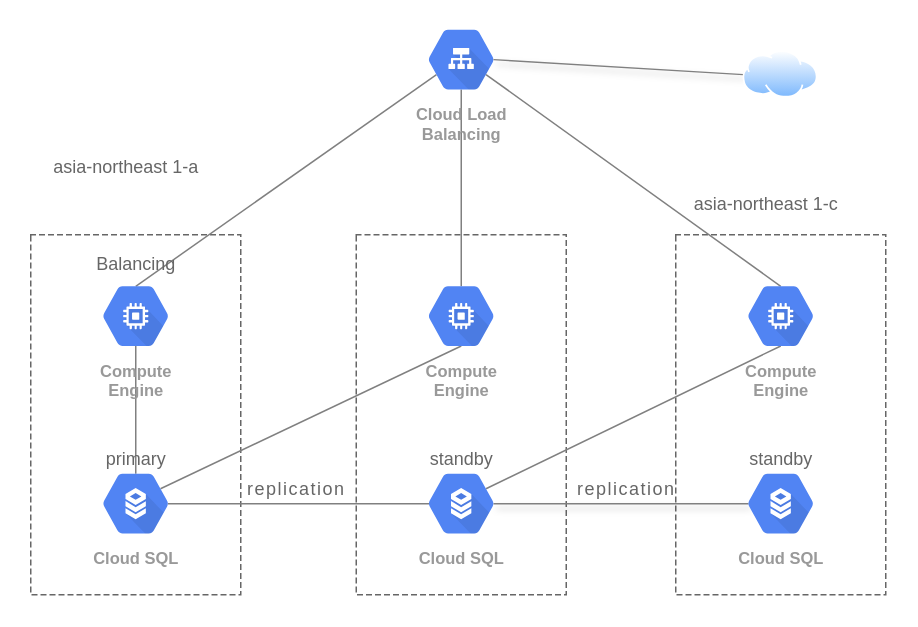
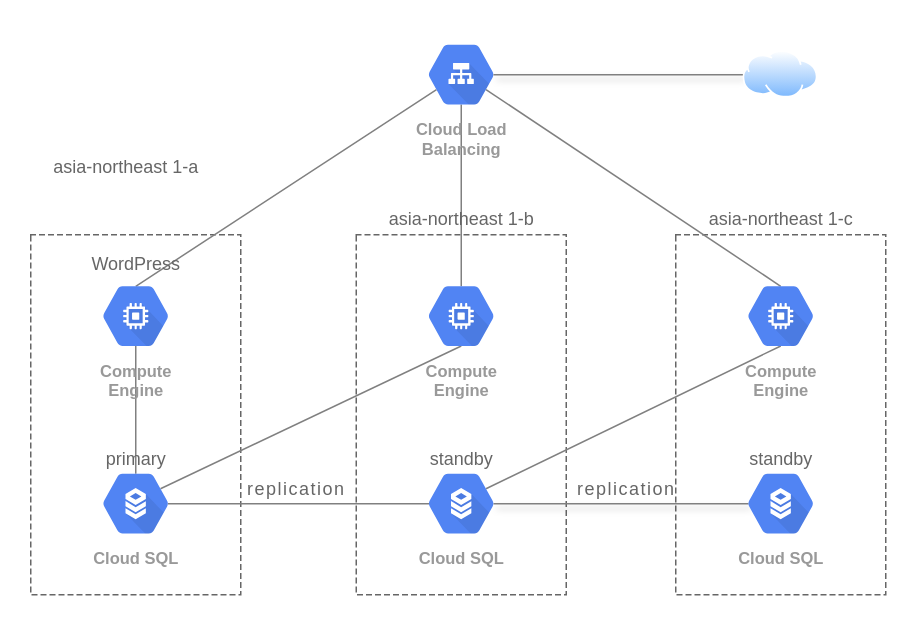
  <mxCell id="0" />
  <mxCell id="1" parent="0" />
  <mxCell id="2" value="" style="shape=table;startSize=0;container=1;collapsible=0;childLayout=tableLayout;dashed=1;strokeColor=#666666;" vertex="1" parent="1"><mxGeometry x="237" y="156" width="140" height="240" as="geometry" /></mxCell>
  <mxCell id="3" value="" style="shape=tableRow;horizontal=0;startSize=0;swimlaneHead=0;swimlaneBody=0;top=0;left=0;bottom=0;right=0;collapsible=0;dropTarget=0;fillColor=none;points=[[0,0.5],[1,0.5]];portConstraint=eastwest;" vertex="1" parent="2"><mxGeometry width="140" height="240" as="geometry" /></mxCell>
  <mxCell id="4" value="" style="shape=partialRectangle;html=1;whiteSpace=wrap;connectable=0;overflow=hidden;fillColor=none;top=0;left=0;bottom=0;right=0;pointerEvents=1;" vertex="1" parent="3"><mxGeometry width="140" height="240" as="geometry"><mxRectangle width="140" height="240" as="alternateBounds" /></mxGeometry></mxCell>
  <mxCell id="5" value="" style="shape=table;startSize=0;container=1;collapsible=0;childLayout=tableLayout;dashed=1;strokeColor=#666666;" vertex="1" parent="1"><mxGeometry x="450" y="156" width="140" height="240" as="geometry" /></mxCell>
  <mxCell id="6" value="" style="shape=tableRow;horizontal=0;startSize=0;swimlaneHead=0;swimlaneBody=0;top=0;left=0;bottom=0;right=0;collapsible=0;dropTarget=0;fillColor=none;points=[[0,0.5],[1,0.5]];portConstraint=eastwest;" vertex="1" parent="5"><mxGeometry width="140" height="240" as="geometry" /></mxCell>
  <mxCell id="7" value="" style="shape=partialRectangle;html=1;whiteSpace=wrap;connectable=0;overflow=hidden;fillColor=none;top=0;left=0;bottom=0;right=0;pointerEvents=1;" vertex="1" parent="6"><mxGeometry width="140" height="240" as="geometry"><mxRectangle width="140" height="240" as="alternateBounds" /></mxGeometry></mxCell>
  <mxCell id="8" value="" style="shape=table;startSize=0;container=1;collapsible=0;childLayout=tableLayout;dashed=1;strokeColor=#666666;sketch=0;rounded=0;shadow=0;" vertex="1" parent="1"><mxGeometry x="20" y="156" width="140" height="240" as="geometry" /></mxCell>
  <mxCell id="9" value="" style="shape=tableRow;horizontal=0;startSize=0;swimlaneHead=0;swimlaneBody=0;top=0;left=0;bottom=0;right=0;collapsible=0;dropTarget=0;fillColor=none;points=[[0,0.5],[1,0.5]];portConstraint=eastwest;" vertex="1" parent="8"><mxGeometry width="140" height="240" as="geometry" /></mxCell>
  <mxCell id="10" value="" style="shape=partialRectangle;html=1;whiteSpace=wrap;connectable=0;overflow=hidden;fillColor=none;top=0;left=0;bottom=0;right=0;pointerEvents=1;" vertex="1" parent="9"><mxGeometry width="140" height="240" as="geometry"><mxRectangle width="140" height="240" as="alternateBounds" /></mxGeometry></mxCell>
  <mxCell id="11" style="edgeStyle=none;rounded=0;orthogonalLoop=1;jettySize=auto;html=1;exitX=0.25;exitY=0.67;exitDx=0;exitDy=0;exitPerimeter=0;entryX=0.5;entryY=0.16;entryDx=0;entryDy=0;entryPerimeter=0;endArrow=none;endFill=0;strokeWidth=1;strokeColor=#808080;" edge="1" parent="1" source="14" target="16"><mxGeometry relative="1" as="geometry" /></mxCell>
  <mxCell id="12" style="edgeStyle=none;rounded=0;orthogonalLoop=1;jettySize=auto;html=1;exitX=0.5;exitY=0.84;exitDx=0;exitDy=0;exitPerimeter=0;entryX=0.5;entryY=0.16;entryDx=0;entryDy=0;entryPerimeter=0;endArrow=none;endFill=0;strokeColor=#808080;strokeWidth=1;" edge="1" parent="1" source="14" target="23"><mxGeometry relative="1" as="geometry" /></mxCell>
  <mxCell id="13" style="edgeStyle=none;rounded=0;orthogonalLoop=1;jettySize=auto;html=1;exitX=0.75;exitY=0.67;exitDx=0;exitDy=0;exitPerimeter=0;entryX=0.5;entryY=0.16;entryDx=0;entryDy=0;entryPerimeter=0;endArrow=none;endFill=0;strokeColor=#808080;strokeWidth=1;" edge="1" parent="1" source="14" target="25"><mxGeometry relative="1" as="geometry" /></mxCell>
- <mxCell id="14" value="Cloud Load&#10;Balancing" style="sketch=0;html=1;fillColor=#5184F3;strokeColor=none;verticalAlign=top;labelPosition=center;verticalLabelPosition=bottom;align=center;spacingTop=-6;fontSize=11;fontStyle=1;fontColor=#999999;shape=mxgraph.gcp2.hexIcon;prIcon=cloud_load_balancing" vertex="1" parent="1"><mxGeometry x="274" y="10" width="66" height="58.5" as="geometry" /></mxCell>
+ <mxCell id="14" value="Cloud Load&#10;Balancing" style="sketch=0;html=1;fillColor=#5184F3;strokeColor=none;verticalAlign=top;labelPosition=center;verticalLabelPosition=bottom;align=center;spacingTop=-6;fontSize=11;fontStyle=1;fontColor=#999999;shape=mxgraph.gcp2.hexIcon;prIcon=cloud_load_balancing" vertex="1" parent="1"><mxGeometry x="274" y="20" width="66" height="58.5" as="geometry" /></mxCell>
  <mxCell id="15" style="edgeStyle=none;rounded=0;orthogonalLoop=1;jettySize=auto;html=1;exitX=0.5;exitY=0.84;exitDx=0;exitDy=0;exitPerimeter=0;entryX=0.5;entryY=0.16;entryDx=0;entryDy=0;entryPerimeter=0;endArrow=none;endFill=0;strokeColor=#808080;strokeWidth=1;" edge="1" parent="1" source="16" target="19"><mxGeometry relative="1" as="geometry" /></mxCell>
  <mxCell id="16" value="Compute&#10;Engine" style="sketch=0;html=1;fillColor=#5184F3;strokeColor=none;verticalAlign=top;labelPosition=center;verticalLabelPosition=bottom;align=center;spacingTop=-6;fontSize=11;fontStyle=1;fontColor=#999999;shape=mxgraph.gcp2.hexIcon;prIcon=compute_engine" vertex="1" parent="1"><mxGeometry x="57" y="181" width="66" height="58.5" as="geometry" /></mxCell>
  <mxCell id="17" style="edgeStyle=none;rounded=0;orthogonalLoop=1;jettySize=auto;html=1;exitX=0.75;exitY=0.33;exitDx=0;exitDy=0;exitPerimeter=0;entryX=0.5;entryY=0.84;entryDx=0;entryDy=0;entryPerimeter=0;endArrow=none;endFill=0;strokeColor=#808080;strokeWidth=1;" edge="1" parent="1" source="19" target="23"><mxGeometry relative="1" as="geometry" /></mxCell>
  <mxCell id="18" style="edgeStyle=none;rounded=0;orthogonalLoop=1;jettySize=auto;html=1;exitX=0.825;exitY=0.5;exitDx=0;exitDy=0;exitPerimeter=0;entryX=0.175;entryY=0.5;entryDx=0;entryDy=0;entryPerimeter=0;endArrow=none;endFill=0;strokeColor=#808080;strokeWidth=1;" edge="1" parent="1" source="19" target="22"><mxGeometry relative="1" as="geometry" /></mxCell>
  <mxCell id="19" value="Cloud SQL" style="sketch=0;html=1;fillColor=#5184F3;strokeColor=none;verticalAlign=top;labelPosition=center;verticalLabelPosition=bottom;align=center;spacingTop=-6;fontSize=11;fontStyle=1;fontColor=#999999;shape=mxgraph.gcp2.hexIcon;prIcon=cloud_sql" vertex="1" parent="1"><mxGeometry x="57" y="306" width="66" height="58.5" as="geometry" /></mxCell>
  <mxCell id="20" style="edgeStyle=none;rounded=0;orthogonalLoop=1;jettySize=auto;html=1;exitX=0.75;exitY=0.33;exitDx=0;exitDy=0;exitPerimeter=0;entryX=0.5;entryY=0.84;entryDx=0;entryDy=0;entryPerimeter=0;endArrow=none;endFill=0;strokeColor=#808080;strokeWidth=1;" edge="1" parent="1" source="22" target="25"><mxGeometry relative="1" as="geometry" /></mxCell>
  <mxCell id="21" style="edgeStyle=none;rounded=0;orthogonalLoop=1;jettySize=auto;html=1;exitX=0.825;exitY=0.5;exitDx=0;exitDy=0;exitPerimeter=0;entryX=0.175;entryY=0.5;entryDx=0;entryDy=0;entryPerimeter=0;endArrow=none;endFill=0;strokeColor=#808080;strokeWidth=1;shadow=1;" edge="1" parent="1" source="22" target="24"><mxGeometry relative="1" as="geometry" /></mxCell>
  <mxCell id="22" value="Cloud SQL" style="sketch=0;html=1;fillColor=#5184F3;strokeColor=none;verticalAlign=top;labelPosition=center;verticalLabelPosition=bottom;align=center;spacingTop=-6;fontSize=11;fontStyle=1;fontColor=#999999;shape=mxgraph.gcp2.hexIcon;prIcon=cloud_sql" vertex="1" parent="1"><mxGeometry x="274" y="306" width="66" height="58.5" as="geometry" /></mxCell>
  <mxCell id="23" value="Compute&#10;Engine" style="sketch=0;html=1;fillColor=#5184F3;strokeColor=none;verticalAlign=top;labelPosition=center;verticalLabelPosition=bottom;align=center;spacingTop=-6;fontSize=11;fontStyle=1;fontColor=#999999;shape=mxgraph.gcp2.hexIcon;prIcon=compute_engine" vertex="1" parent="1"><mxGeometry x="274" y="181" width="66" height="58.5" as="geometry" /></mxCell>
  <mxCell id="24" value="Cloud SQL" style="sketch=0;html=1;fillColor=#5184F3;strokeColor=none;verticalAlign=top;labelPosition=center;verticalLabelPosition=bottom;align=center;spacingTop=-6;fontSize=11;fontStyle=1;fontColor=#999999;shape=mxgraph.gcp2.hexIcon;prIcon=cloud_sql" vertex="1" parent="1"><mxGeometry x="487" y="306" width="66" height="58.5" as="geometry" /></mxCell>
  <mxCell id="25" value="Compute&#10;Engine" style="sketch=0;html=1;fillColor=#5184F3;strokeColor=none;verticalAlign=top;labelPosition=center;verticalLabelPosition=bottom;align=center;spacingTop=-6;fontSize=11;fontStyle=1;fontColor=#999999;shape=mxgraph.gcp2.hexIcon;prIcon=compute_engine" vertex="1" parent="1"><mxGeometry x="487" y="181" width="66" height="58.5" as="geometry" /></mxCell>
  <mxCell id="26" value="&lt;font color=&quot;#666666&quot;&gt;primary&lt;/font&gt;" style="text;html=1;resizable=0;autosize=1;align=center;verticalAlign=middle;points=[];fillColor=none;strokeColor=none;rounded=0;shadow=0;sketch=0;" vertex="1" parent="1"><mxGeometry x="60" y="296" width="60" height="20" as="geometry" /></mxCell>
  <mxCell id="27" value="&lt;font color=&quot;#666666&quot;&gt;standby&lt;/font&gt;" style="text;html=1;resizable=0;autosize=1;align=center;verticalAlign=middle;points=[];fillColor=none;strokeColor=none;rounded=0;shadow=0;sketch=0;" vertex="1" parent="1"><mxGeometry x="277" y="296" width="60" height="20" as="geometry" /></mxCell>
  <mxCell id="28" value="&lt;font color=&quot;#666666&quot;&gt;standby&lt;/font&gt;" style="text;html=1;resizable=0;autosize=1;align=center;verticalAlign=middle;points=[];fillColor=none;strokeColor=none;rounded=0;shadow=0;sketch=0;" vertex="1" parent="1"><mxGeometry x="490" y="296" width="60" height="20" as="geometry" /></mxCell>
  <mxCell id="29" value="&lt;font color=&quot;#666666&quot;&gt;asia-northeast 1-a&amp;nbsp;&lt;/font&gt;" style="text;html=1;resizable=0;autosize=1;align=center;verticalAlign=middle;points=[];fillColor=none;strokeColor=none;rounded=0;shadow=0;sketch=0;" vertex="1" parent="1"><mxGeometry x="25" y="101" width="120" height="20" as="geometry" /></mxCell>
- <mxCell id="31" value="&lt;font color=&quot;#666666&quot;&gt;asia-northeast 1-c&lt;/font&gt;" style="text;html=1;resizable=0;autosize=1;align=center;verticalAlign=middle;points=[];fillColor=none;strokeColor=none;rounded=0;shadow=0;sketch=0;" vertex="1" parent="1"><mxGeometry x="455" y="126" width="110" height="20" as="geometry" /></mxCell>
+ <mxCell id="30" value="&lt;font color=&quot;#666666&quot;&gt;asia-northeast 1-b&lt;/font&gt;" style="text;html=1;resizable=0;autosize=1;align=center;verticalAlign=middle;points=[];fillColor=none;strokeColor=none;rounded=0;shadow=0;sketch=0;" vertex="1" parent="1"><mxGeometry x="252" y="136" width="110" height="20" as="geometry" /></mxCell>
+ <mxCell id="31" value="&lt;font color=&quot;#666666&quot;&gt;asia-northeast 1-c&lt;/font&gt;" style="text;html=1;resizable=0;autosize=1;align=center;verticalAlign=middle;points=[];fillColor=none;strokeColor=none;rounded=0;shadow=0;sketch=0;" vertex="1" parent="1"><mxGeometry x="465" y="136" width="110" height="20" as="geometry" /></mxCell>
  <mxCell id="32" value="&lt;span style=&quot;font-family: , &amp;#34;meiryo&amp;#34; , &amp;#34;ヒラギノ角ゴ pro w3&amp;#34; , &amp;#34;hiragino kaku gothic pro&amp;#34; , &amp;#34;ms pgothic&amp;#34; , &amp;#34;osaka&amp;#34; , &amp;#34;arial&amp;#34; , sans-serif ; letter-spacing: 1px ; background-color: rgb(255 , 255 , 255)&quot;&gt;replication&lt;/span&gt;" style="text;html=1;resizable=0;autosize=1;align=center;verticalAlign=middle;points=[];fillColor=none;strokeColor=none;rounded=0;shadow=0;sketch=0;fontColor=#666666;" vertex="1" parent="1"><mxGeometry x="157" y="316" width="80" height="20" as="geometry" /></mxCell>
  <mxCell id="33" value="&lt;span style=&quot;font-family: , &amp;#34;meiryo&amp;#34; , &amp;#34;ヒラギノ角ゴ pro w3&amp;#34; , &amp;#34;hiragino kaku gothic pro&amp;#34; , &amp;#34;ms pgothic&amp;#34; , &amp;#34;osaka&amp;#34; , &amp;#34;arial&amp;#34; , sans-serif ; letter-spacing: 1px ; background-color: rgb(255 , 255 , 255)&quot;&gt;replication&lt;/span&gt;" style="text;html=1;resizable=0;autosize=1;align=center;verticalAlign=middle;points=[];fillColor=none;strokeColor=none;rounded=0;shadow=0;sketch=0;fontColor=#666666;" vertex="1" parent="1"><mxGeometry x="377" y="316" width="80" height="20" as="geometry" /></mxCell>
- <mxCell id="34" value="Balancing" style="text;html=1;resizable=0;autosize=1;align=center;verticalAlign=middle;points=[];fillColor=none;strokeColor=none;rounded=0;shadow=0;sketch=0;fontColor=#666666;" vertex="1" parent="1"><mxGeometry x="55" y="166" width="70" height="20" as="geometry" /></mxCell>
+ <mxCell id="34" value="WordPress" style="text;html=1;resizable=0;autosize=1;align=center;verticalAlign=middle;points=[];fillColor=none;strokeColor=none;rounded=0;shadow=0;sketch=0;fontColor=#666666;" vertex="1" parent="1"><mxGeometry x="55" y="166" width="70" height="20" as="geometry" /></mxCell>
  <mxCell id="35" style="edgeStyle=none;rounded=0;orthogonalLoop=1;jettySize=auto;html=1;exitX=0;exitY=0.5;exitDx=0;exitDy=0;entryX=0.825;entryY=0.5;entryDx=0;entryDy=0;entryPerimeter=0;shadow=1;fontColor=#666666;endArrow=none;endFill=0;strokeColor=#808080;strokeWidth=1;" edge="1" parent="1" source="36" target="14"><mxGeometry relative="1" as="geometry" /></mxCell>
  <mxCell id="36" value="" style="aspect=fixed;perimeter=ellipsePerimeter;html=1;align=center;shadow=0;dashed=0;spacingTop=3;image;image=img/lib/active_directory/internet_cloud.svg;rounded=1;sketch=0;fontColor=#666666;strokeColor=#666666;gradientColor=#ffffff;" vertex="1" parent="1"><mxGeometry x="495" y="33.5" width="50" height="31.5" as="geometry" /></mxCell>
